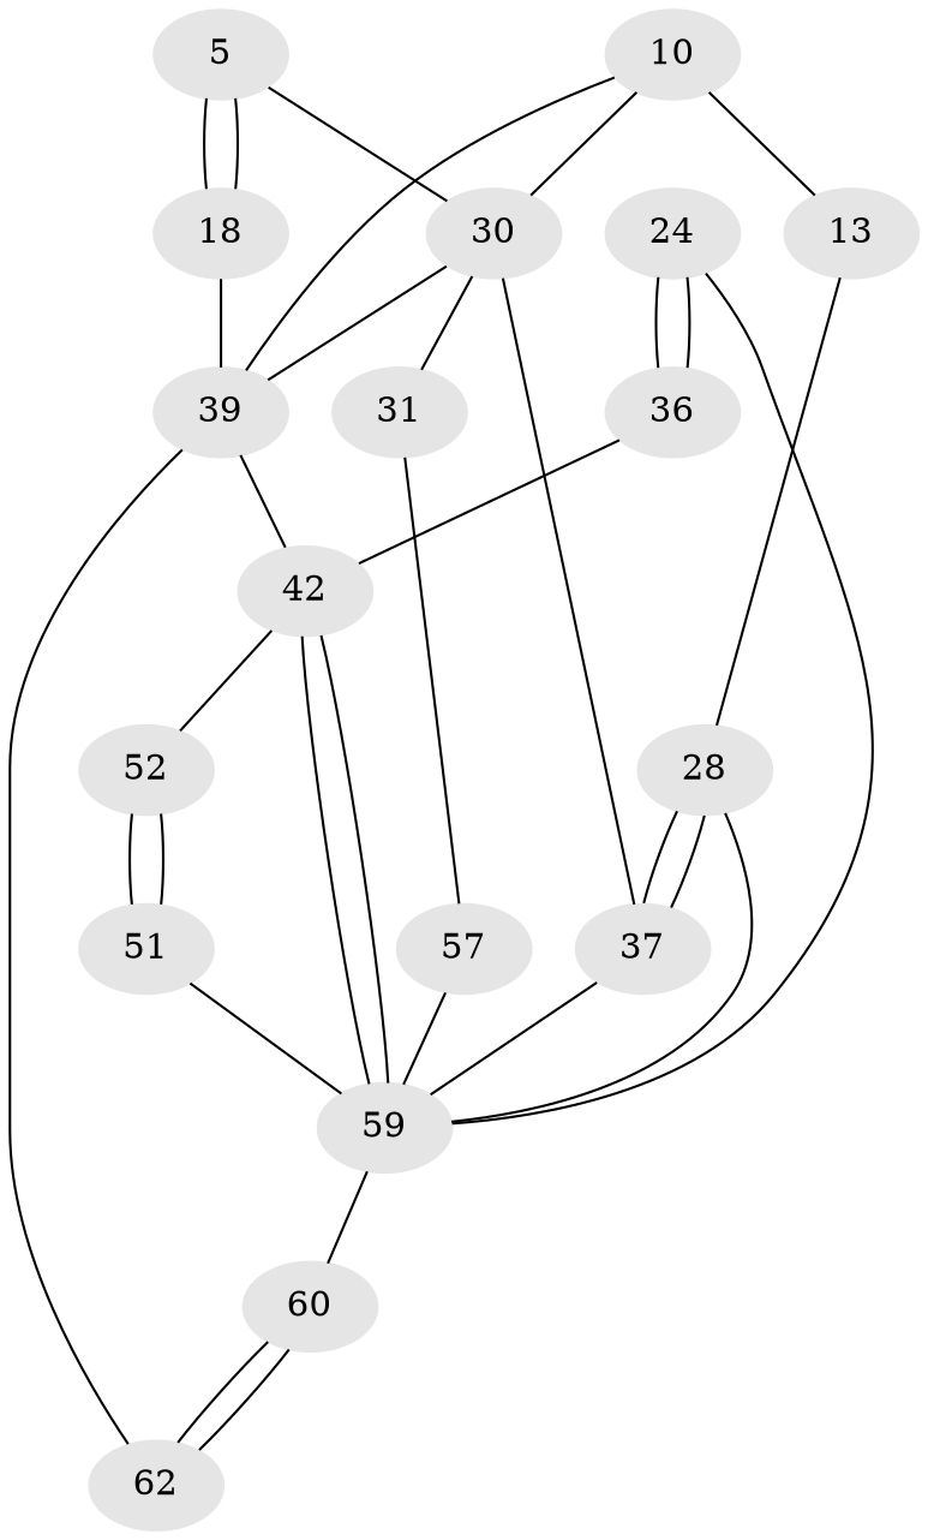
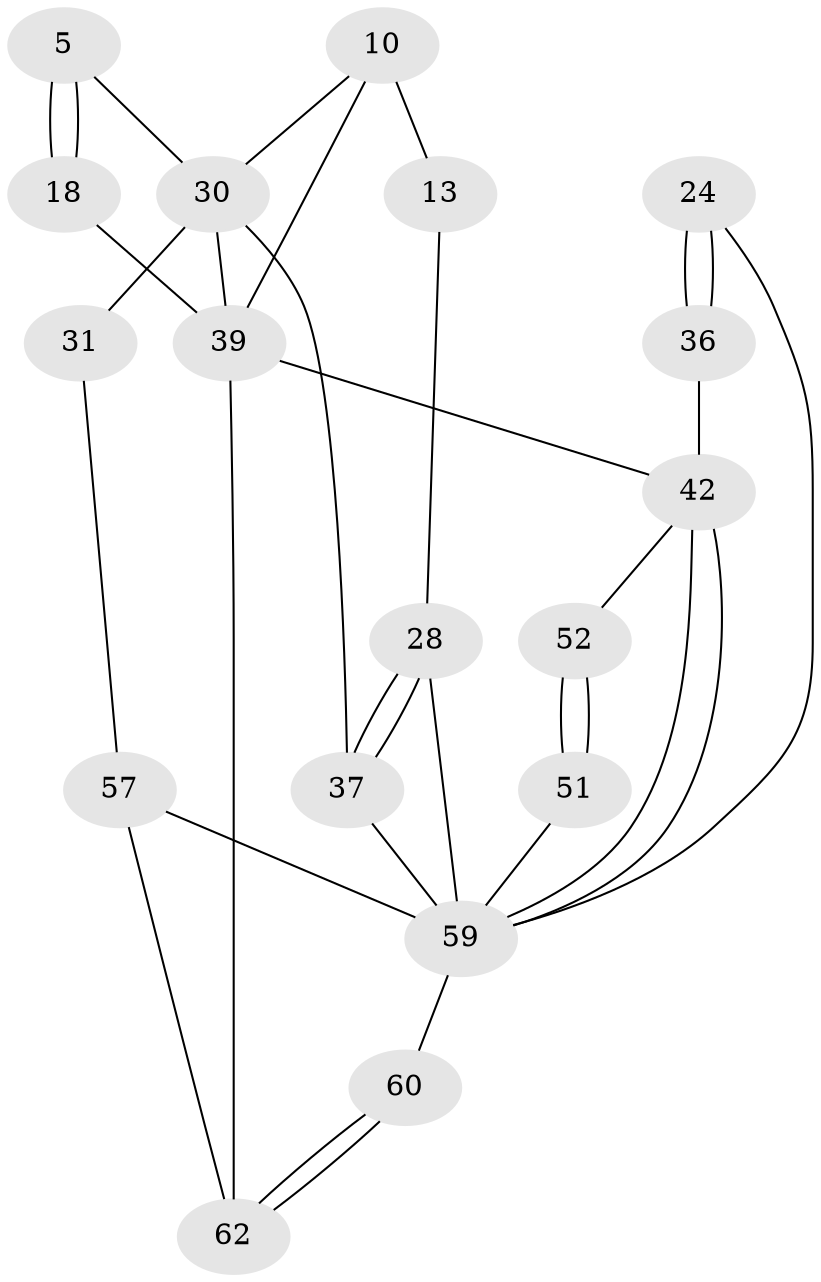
  graph {
    node [color=gray90 style=filled]
    18 [super="+2"]
    5
    30 [super="+6+22"]
    39 [super="+32+38"]
    37 [super="+35"]
    31
    10 [super="+4+9"]
    13
    28 [super="+24"]
    42 [super="+11+17+41"]
    62 [super="+61"]
    59 [super="+58+50+45"]
    n13 [label=24]
    36 [super="+21"]
    60
    57 [super="+56+48"]
    52
    n18 [label=51 super="+51"]
    18 -- 39 [weight=2]
    5 -- 18 [weight=2]
    5 -- 18
    5 -- 30
    30 -- 39
    30 -- 37
    30 -- 31 [weight=2]
    39 -- 42 [weight=2]
    39 -- 62 [weight=2]
    37 -- 59 [weight=2]
    31 -- 57
    10 -- 30
    10 -- 39
    10 -- 13 [weight=2]
    13 -- 28
    28 -- 37 [weight=2]
    28 -- 37
    28 -- 59 [weight=2]
    42 -- 59 [weight=3]
    42 -- 59
    42 -- 52
    59 -- 60 [weight=2]
    n13 -- 59
    n13 -- 36 [weight=2]
    n13 -- 36
    36 -- 42 [weight=3]
    60 -- 62
    60 -- 62
+   57 -- 62 [weight=2]
    57 -- 59 [weight=3]
    52 -- n18 [weight=2]
    52 -- n18
    n18 -- 59 [weight=2]
  }
